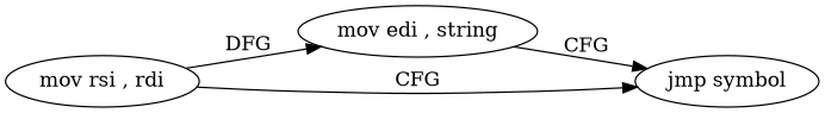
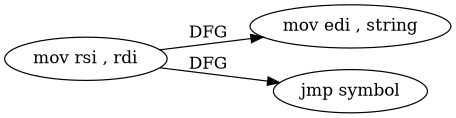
  digraph {
    rankdir=LR
    n1 [label="mov rsi , rdi"]
    n2 [label="mov edi , string"]
    n3 [label="jmp symbol"]
    n1 -> n2 [label=DFG]
-   n1 -> n3 [label=CFG]
-   n2 -> n3 [label=CFG]
+   n1 -> n3 [label=DFG]
  }
